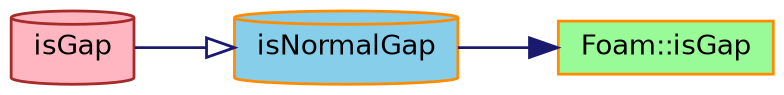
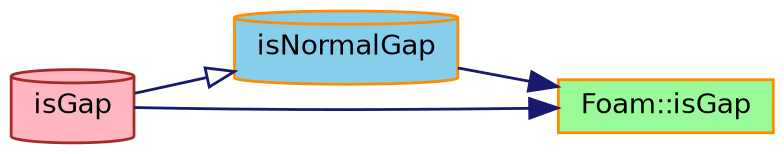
  digraph {
    rankdir=LR
    node [color=darkorange fontname=Helvetica fontsize=10 shape=cylinder style=filled]
    edge [arrowhead=normal color=midnightblue fontname=Helvetica fontsize=10 labelfontname=Helvetica labelfontsize=10 style=solid]
    n1 [color=brown fillcolor=lightpink fontcolor=black height=0.2 label=isGap width=0.4]
    n2 [fillcolor=skyblue height=0.2 label=isNormalGap width=0.4]
    n3 [fillcolor=palegreen height=0.2 label="Foam::isGap" shape=box width=0.4]
    n1 -> n2 [arrowhead=onormal]
+   n1 -> n3
    n2 -> n3
  }
